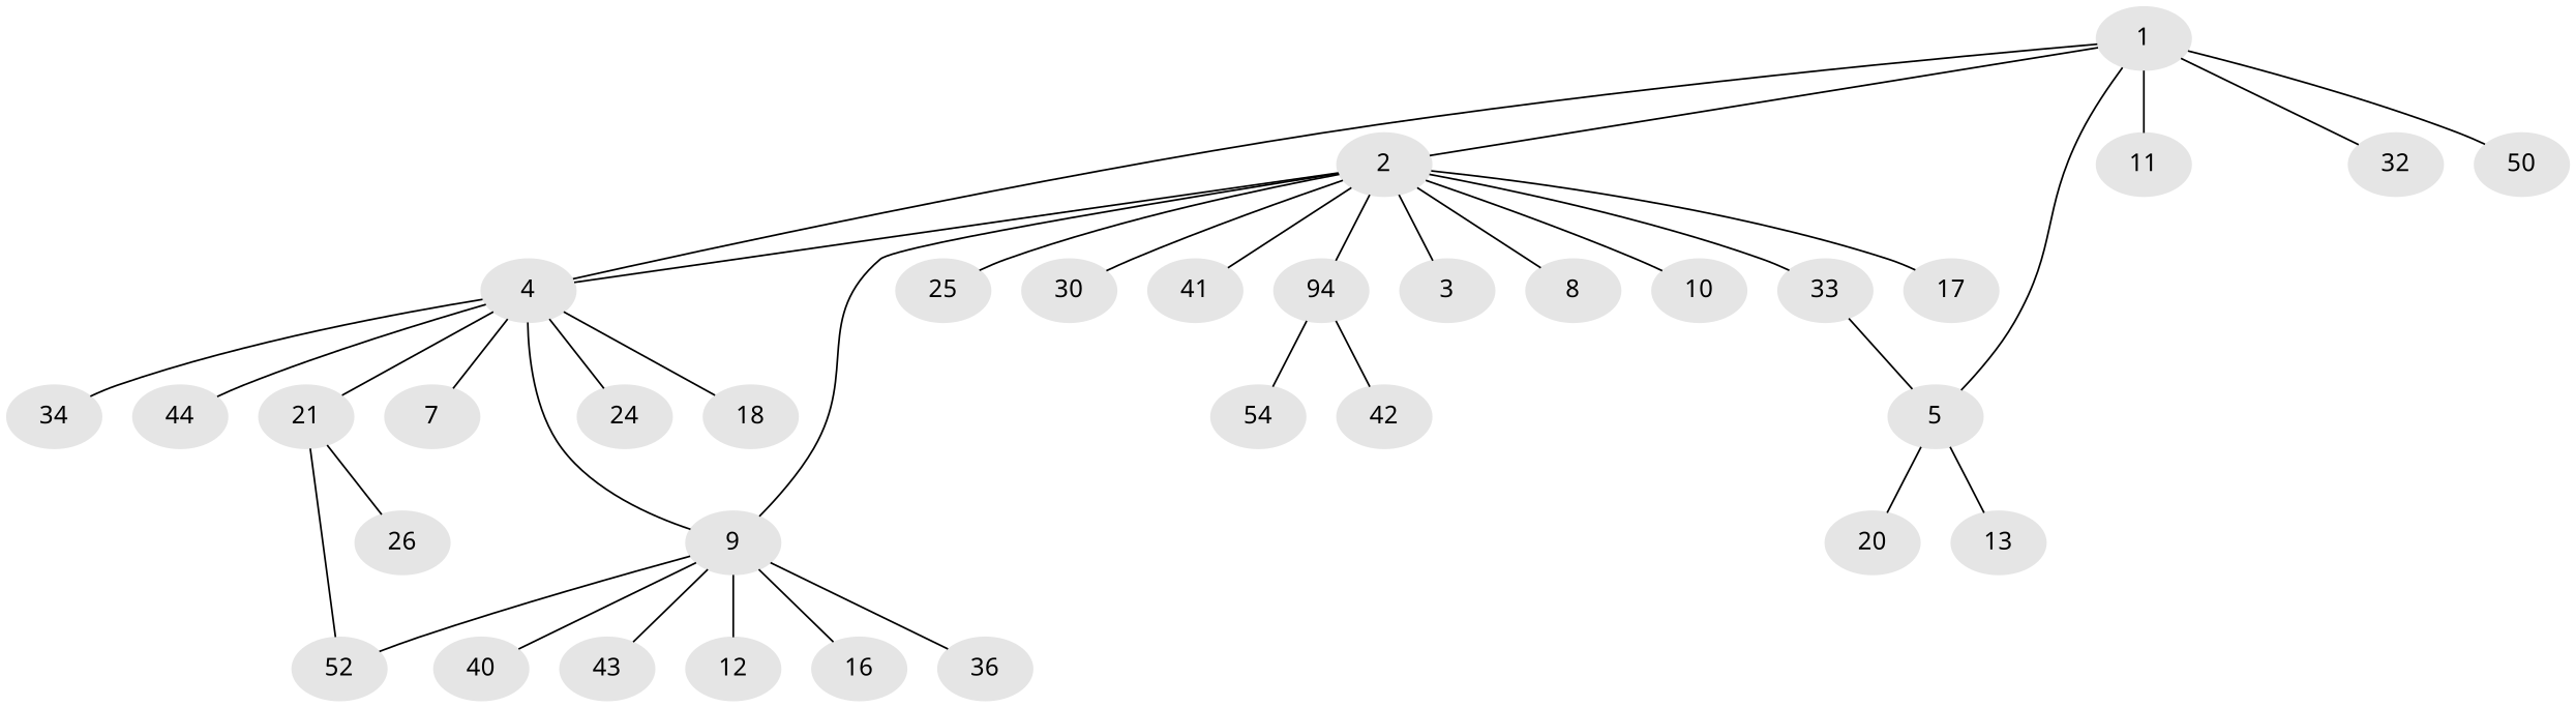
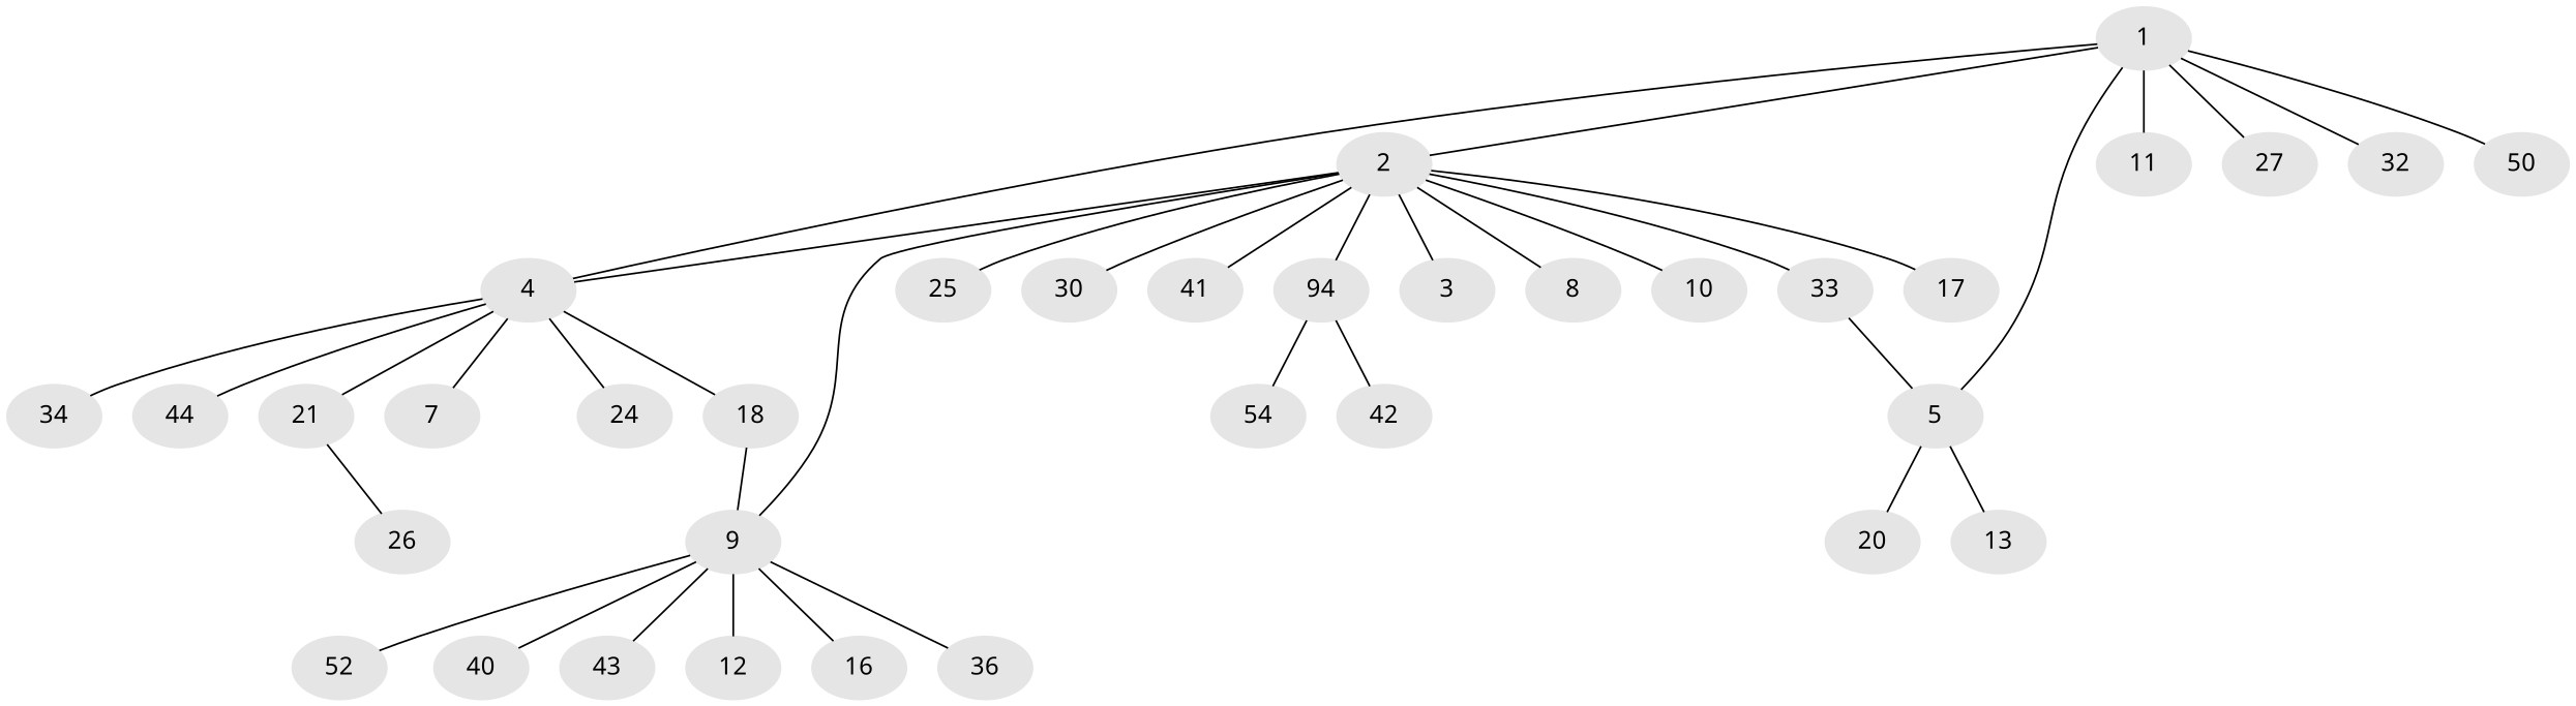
  graph {
    fontname="Noto Sans"
    node [color=gray90 fontname="Noto Sans" style=filled]
    edge [fontname="Noto Sans"]
    1 [super="+19"]
    2 [super="+22"]
    4 [super="+6"]
    5 [super="+15"]
    11 [super="+23"]
+   27
    32 [super="+46"]
    50
    3
    8
    9 [super="+47"]
    10 [super="+48"]
    n13 [label=94 super="+45"]
    17
    25
    30
    33 [super="+35"]
    41
    7 [super="+37"]
    18 [super="+28"]
    21 [super="+31"]
    24 [super="+38"]
    34
    44 [super="+53"]
    13
    20 [super="+29"]
    12
    16
    36
    40
    43
    52
    42 [super="+51"]
    54
    26
    1 -- 2
    1 -- 4
    1 -- 5
    1 -- 11
+   1 -- 27
    1 -- 32
    1 -- 50
    2 -- 4
    2 -- 3
    2 -- 8
    2 -- 9
    2 -- 10
    2 -- n13
    2 -- 17
    2 -- 25
    2 -- 30
    2 -- 33
    2 -- 41
-   4 -- 9
+   18 -- 9
    4 -- 7
    4 -- 18
    4 -- 21
    4 -- 24
    4 -- 34
    4 -- 44
    5 -- 13
    5 -- 20
    9 -- 12
    9 -- 16
    9 -- 36
    9 -- 40
    9 -- 43
    9 -- 52
    n13 -- 42
    n13 -- 54
    33 -- 5
-   21 -- 52
    21 -- 26
  }
